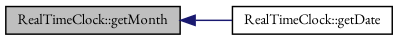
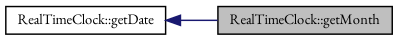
  digraph {
    rankdir=LR
    fontname="EB Garamond"
    node [color=black fontname="EB Garamond" fontsize=10 shape=record style=filled]
    n1 [fillcolor=grey75 fontcolor=black height=0.2 label="RealTimeClock::getMonth" width=0.4]
    n2 [fillcolor=white height=0.2 label="RealTimeClock::getDate" width=0.4]
-   n1 -> n2 [color=midnightblue dir=back fontname="EB Garamond" fontsize=10 labelfontname=Helvetica labelfontsize=10 style=solid]
+   n2 -> n1 [color=midnightblue dir=back fontname="EB Garamond" fontsize=10 labelfontname=Helvetica labelfontsize=10 style=solid]
  }
